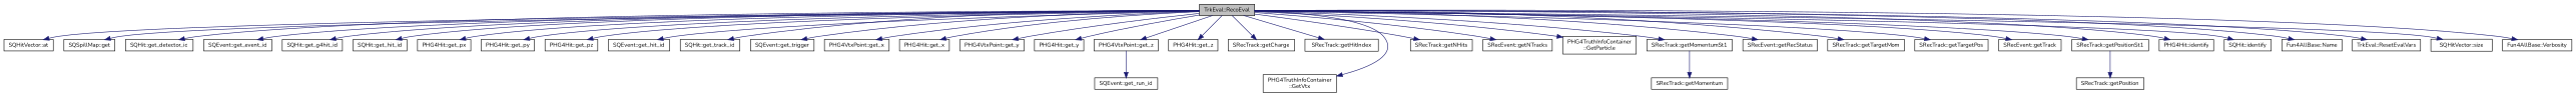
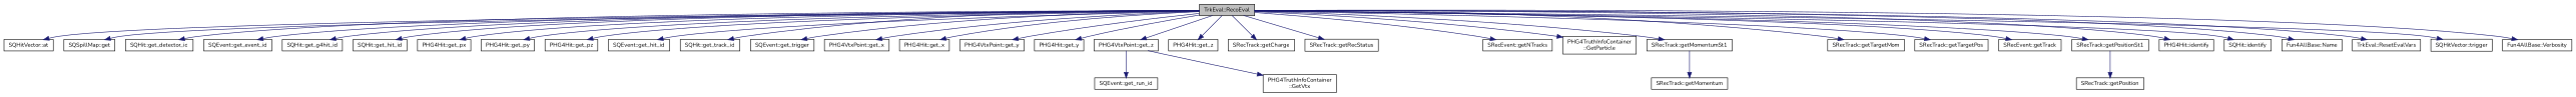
  digraph {
    fontname=Nunito
    rankdir=TB
    node [color=black fontname=Nunito fontsize=10 shape=record]
    edge [color=midnightblue fontname=Nunito fontsize=10 labelfontname=FreeSans labelfontsize=10 style=solid]
    n1 [fillcolor=grey75 fontcolor=black height=0.2 label="TrkEval::RecoEval" style=filled width=0.4]
    n2 [height=0.2 label="SQHitVector::at" width=0.4]
    n3 [height=0.2 label="SQSpillMap::get" width=0.4]
    n4 [height=0.2 label="SQHit::get_detector_id" width=0.4]
    n5 [height=0.2 label="SQEvent::get_event_id" width=0.4]
    n6 [height=0.2 label="SQHit::get_g4hit_id" width=0.4]
    n7 [height=0.2 label="SQHit::get_hit_id" width=0.4]
    n8 [height=0.2 label="PHG4Hit::get_px" width=0.4]
    n9 [height=0.2 label="PHG4Hit::get_py" width=0.4]
    n10 [height=0.2 label="PHG4Hit::get_pz" width=0.4]
    n11 [height=0.2 label="SQEvent::get_hit_id" width=0.4]
    n12 [height=0.2 label="SQHit::get_track_id" width=0.4]
    n13 [height=0.2 label="SQEvent::get_trigger" width=0.4]
    n14 [height=0.2 label="PHG4VtxPoint::get_x" width=0.4]
    n15 [height=0.2 label="PHG4Hit::get_x" width=0.4]
    n16 [height=0.2 label="PHG4VtxPoint::get_y" width=0.4]
    n17 [height=0.2 label="PHG4Hit::get_y" width=0.4]
    n18 [height=0.2 label="PHG4VtxPoint::get_z" width=0.4]
    n19 [height=0.2 label="PHG4Hit::get_z" width=0.4]
    n20 [height=0.2 label="SRecTrack::getCharge" width=0.4]
-   n21 [height=0.2 label="SRecTrack::getHitIndex" width=0.4]
+   n21 [height=0.2 label="SRecTrack::getRecStatus" width=0.4]
    n22 [height=0.2 label="SRecTrack::getMomentumSt1" width=0.4]
-   n23 [height=0.2 label="SRecTrack::getNHits" width=0.4]
    n24 [height=0.2 label="SRecEvent::getNTracks" width=0.4]
    n25 [height=0.2 label="PHG4TruthInfoContainer\l::GetParticle" width=0.4]
    n26 [height=0.2 label="SRecTrack::getPositionSt1" width=0.4]
-   n27 [height=0.2 label="SRecEvent::getRecStatus" width=0.4]
    n28 [height=0.2 label="SRecTrack::getTargetMom" width=0.4]
    n29 [height=0.2 label="SRecTrack::getTargetPos" width=0.4]
    n30 [height=0.2 label="SRecEvent::getTrack" width=0.4]
    n31 [height=0.2 label="PHG4TruthInfoContainer\l::GetVtx" width=0.4]
    n32 [height=0.2 label="PHG4Hit::identify" width=0.4]
    n33 [height=0.2 label="SQHit::identify" width=0.4]
    n34 [height=0.2 label="Fun4AllBase::Name" width=0.4]
    n35 [height=0.2 label="TrkEval::ResetEvalVars" width=0.4]
-   n36 [height=0.2 label="SQHitVector::size" width=0.4]
+   n36 [height=0.2 label="SQHitVector::trigger" width=0.4]
    n37 [height=0.2 label="Fun4AllBase::Verbosity" width=0.4]
    n38 [height=0.2 label="SQEvent::get_run_id" width=0.4]
    n39 [height=0.2 label="SRecTrack::getMomentum" width=0.4]
    n40 [height=0.2 label="SRecTrack::getPosition" width=0.4]
    n1 -> n2
    n1 -> n3
    n1 -> n4
    n1 -> n5
    n1 -> n6
    n1 -> n7
    n1 -> n8
    n1 -> n9
    n1 -> n10
    n1 -> n11
    n1 -> n12
    n1 -> n13
    n1 -> n14
    n1 -> n15
    n1 -> n16
    n1 -> n17
    n1 -> n18
    n1 -> n19
    n1 -> n20
    n1 -> n21
    n1 -> n22
-   n1 -> n23
    n1 -> n24
    n1 -> n25
    n1 -> n26
-   n1 -> n27
    n1 -> n28
    n1 -> n29
    n1 -> n30
-   n1 -> n31
+   n18 -> n31
    n1 -> n32
    n1 -> n33
    n1 -> n34
    n1 -> n35
    n1 -> n36
    n1 -> n37
    n18 -> n38
    n22 -> n39
    n26 -> n40
  }
